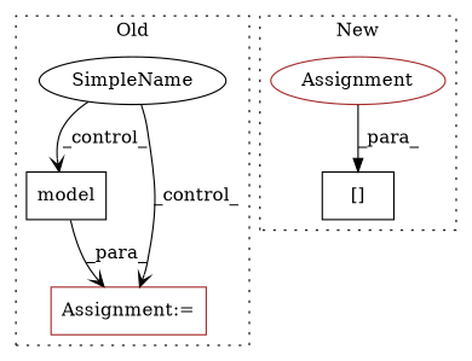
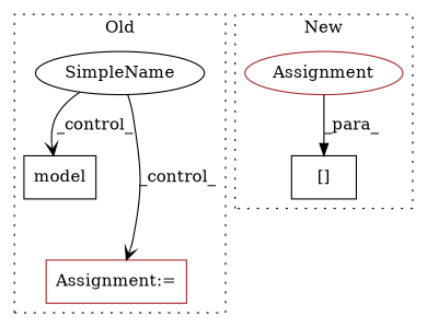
  digraph {
    node [color=black l=1 shape=box]
    edge [arrowhead=vee]
    n1 [a=32 l="6,1" label=model s="2216,2238"]
    n2 [a=42 label=SimpleName shape=ellipse l=""]
    n3 [a=7 color=brown label="Assignment:=" s=2210]
    n4 [a=2 l="14,1" label="[]" s="2043,2058"]
    n5 [a=34 color=brown label=Assignment s=2057 shape=ellipse]
    subgraph cluster_1 {
      label=Old
      style=dotted
      n1
      n2
      n3
    }
    subgraph cluster_2 {
      label=New
      style=dotted
      n4
      n5
    }
-   n1 -> n3 [label=_para_]
    n2 -> n1 [label=_control_]
    n2 -> n3 [label=_control_]
    n5 -> n4 [arrowhead=normal label=_para_]
  }
